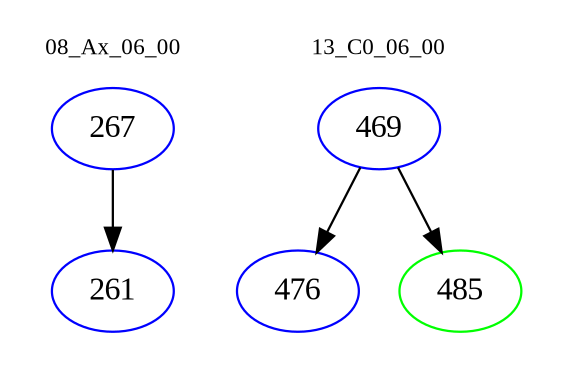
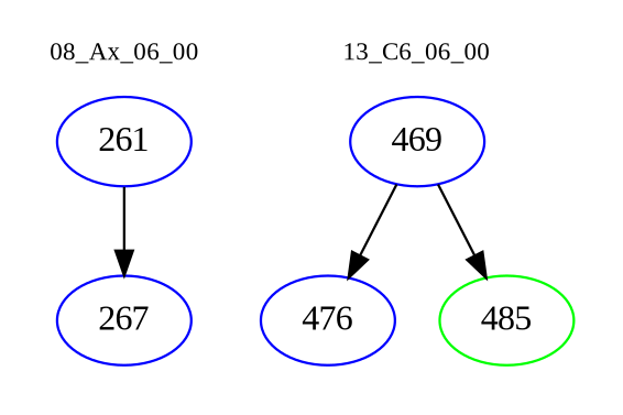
  digraph {
    fontname="Liberation Serif"
    node [color=blue fontname="Liberation Serif"]
    edge [color=black fontname="Liberation Serif"]
    n1 [label=267]
    n2 [label=261]
    n3 [label=469]
    n4 [label=476]
    n5 [color=green label=485]
    subgraph cluster_1 {
      color=white
      fontsize=10
      label="08_Ax_06_00"
      n1
      n2
    }
    subgraph cluster_2 {
      color=white
      fontsize=10
-     label="13_C0_06_00"
+     label="13_C6_06_00"
      n3
      n4
      n5
    }
-   n1 -> n2
+   n2 -> n1
    n3 -> n4
    n3 -> n5
  }
